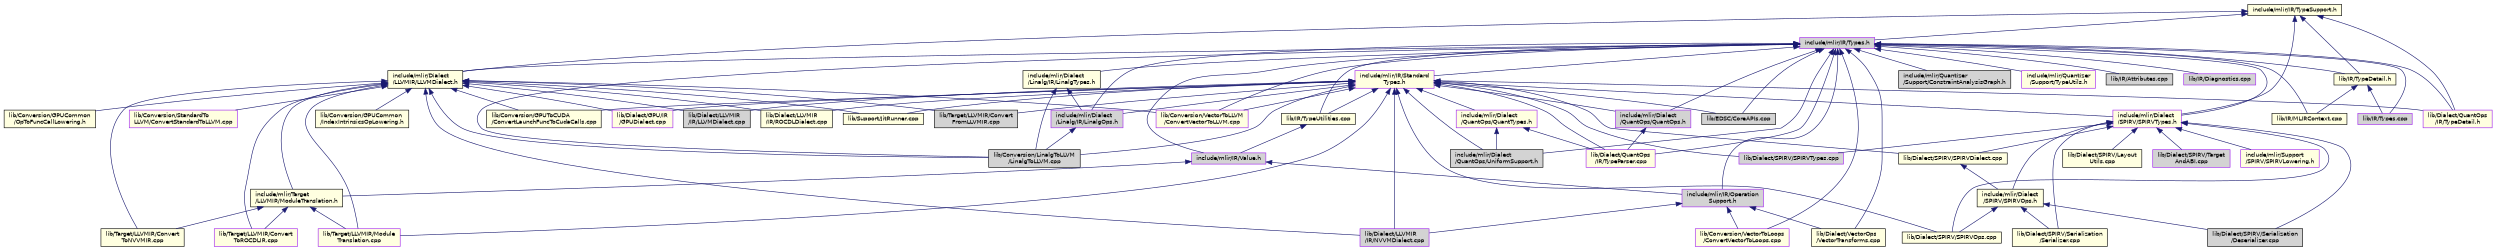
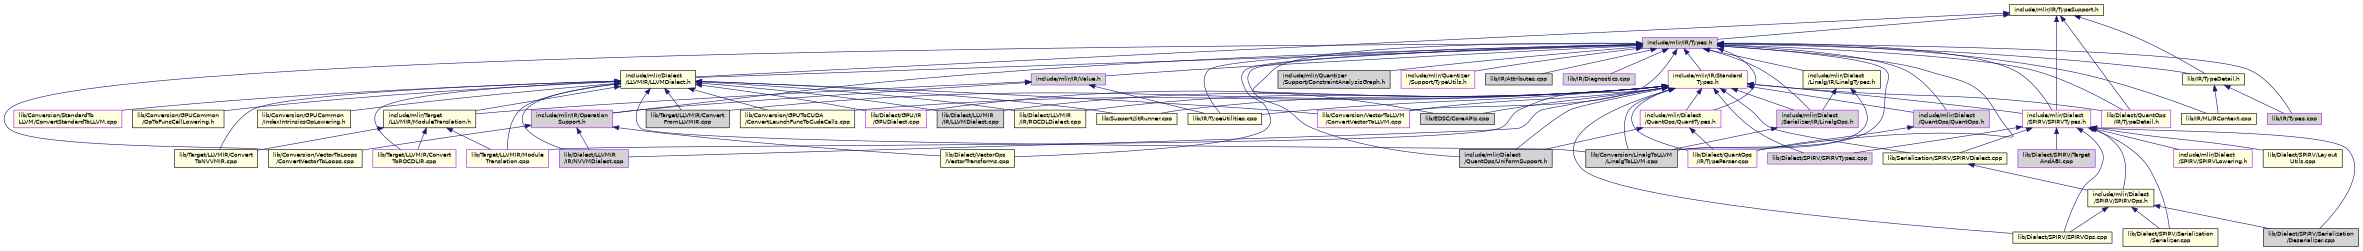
  digraph {
    node [color=black fillcolor=lightyellow fontname=Helvetica fontsize=10 shape=record style=filled]
    edge [color=midnightblue dir=back fontname=Helvetica fontsize=10 labelfontname=Helvetica labelfontsize=10 style=solid]
    n1 [fontcolor=black height=0.2 label="include/mlir/IR/TypeSupport.h" width=0.4]
    n2 [height=0.2 label="include/mlir/Dialect\l/LLVMIR/LLVMDialect.h" width=0.4]
    n3 [color=purple height=0.2 label="include/mlir/Dialect\l/SPIRV/SPIRVTypes.h" width=0.4]
    n4 [color=purple fillcolor=lightgrey height=0.2 label="include/mlir/IR/Types.h" width=0.4]
    n5 [color=purple height=0.2 label="lib/Dialect/QuantOps\l/IR/TypeDetail.h" width=0.4]
    n6 [height=0.2 label="lib/IR/TypeDetail.h" width=0.4]
    n7 [height=0.2 label="include/mlir/Target\l/LLVMIR/ModuleTranslation.h" width=0.4]
    n8 [height=0.2 label="lib/Target/LLVMIR/Convert\lToNVVMIR.cpp" width=0.4]
    n9 [color=purple height=0.2 label="lib/Target/LLVMIR/Convert\lToROCDLIR.cpp" width=0.4]
    n10 [color=purple height=0.2 label="lib/Target/LLVMIR/Module\lTranslation.cpp" width=0.4]
    n11 [height=0.2 label="lib/Conversion/GPUCommon\l/IndexIntrinsicsOpLowering.h" width=0.4]
    n12 [height=0.2 label="lib/Conversion/GPUCommon\l/OpToFuncCallLowering.h" width=0.4]
    n13 [height=0.2 label="lib/Conversion/GPUToCUDA\l/ConvertLaunchFuncToCudaCalls.cpp" width=0.4]
    n14 [fillcolor=lightgrey height=0.2 label="lib/Conversion/LinalgToLLVM\l/LinalgToLLVM.cpp" width=0.4]
    n15 [color=purple height=0.2 label="lib/Conversion/StandardTo\lLLVM/ConvertStandardToLLVM.cpp" width=0.4]
    n16 [color=purple height=0.2 label="lib/Conversion/VectorToLLVM\l/ConvertVectorToLLVM.cpp" width=0.4]
    n17 [color=purple height=0.2 label="lib/Dialect/GPU/IR\l/GPUDialect.cpp" width=0.4]
    n18 [fillcolor=lightgrey height=0.2 label="lib/Dialect/LLVMIR\l/IR/LLVMDialect.cpp" width=0.4]
    n19 [color=purple fillcolor=lightgrey height=0.2 label="lib/Dialect/LLVMIR\l/IR/NVVMDialect.cpp" width=0.4]
    n20 [height=0.2 label="lib/Dialect/LLVMIR\l/IR/ROCDLDialect.cpp" width=0.4]
    n21 [height=0.2 label="lib/Support/JitRunner.cpp" width=0.4]
    n22 [fillcolor=lightgrey height=0.2 label="lib/Target/LLVMIR/Convert\lFromLLVMIR.cpp" width=0.4]
-   n23 [color=purple height=0.2 label="include/mlir/Support\l/SPIRV/SPIRVLowering.h" width=0.4]
+   n23 [color=purple height=0.2 label="include/mlir/Dialect\l/SPIRV/SPIRVLowering.h" width=0.4]
    n24 [height=0.2 label="include/mlir/Dialect\l/SPIRV/SPIRVOps.h" width=0.4]
    n25 [fillcolor=lightgrey height=0.2 label="lib/Dialect/SPIRV/Serialization\l/Deserializer.cpp" width=0.4]
    n26 [height=0.2 label="lib/Dialect/SPIRV/Serialization\l/Serializer.cpp" width=0.4]
-   n27 [height=0.2 label="lib/Dialect/SPIRV/SPIRVDialect.cpp" width=0.4]
+   n27 [height=0.2 label="lib/Serialization/SPIRV/SPIRVDialect.cpp" width=0.4]
    n28 [height=0.2 label="lib/Dialect/SPIRV/SPIRVOps.cpp" width=0.4]
    n29 [height=0.2 label="lib/Dialect/SPIRV/Layout\lUtils.cpp" width=0.4]
    n30 [color=purple fillcolor=lightgrey height=0.2 label="lib/Dialect/SPIRV/SPIRVTypes.cpp" width=0.4]
    n31 [color=purple fillcolor=lightgrey height=0.2 label="lib/Dialect/SPIRV/Target\lAndABI.cpp" width=0.4]
-   n32 [color=purple fillcolor=lightgrey height=0.2 label="include/mlir/Dialect\l/Linalg/IR/LinalgOps.h" width=0.4]
+   n32 [color=purple fillcolor=lightgrey height=0.2 label="include/mlir/Dialect\l/Serializer/IR/LinalgOps.h" width=0.4]
    n33 [height=0.2 label="include/mlir/Dialect\l/Linalg/IR/LinalgTypes.h" width=0.4]
    n34 [color=purple fillcolor=lightgrey height=0.2 label="include/mlir/Dialect\l/QuantOps/QuantOps.h" width=0.4]
    n35 [color=purple height=0.2 label="lib/Dialect/QuantOps\l/IR/TypeParser.cpp" width=0.4]
    n36 [color=purple height=0.2 label="include/mlir/Dialect\l/QuantOps/QuantTypes.h" width=0.4]
    n37 [fillcolor=lightgrey height=0.2 label="include/mlir/Dialect\l/QuantOps/UniformSupport.h" width=0.4]
    n38 [color=purple fillcolor=lightgrey height=0.2 label="include/mlir/IR/Operation\lSupport.h" width=0.4]
-   n39 [color=purple height=0.2 label="lib/Conversion/VectorToLoops\l/ConvertVectorToLoops.cpp" width=0.4]
+   n39 [height=0.2 label="lib/Conversion/VectorToLoops\l/ConvertVectorToLoops.cpp" width=0.4]
    n40 [height=0.2 label="lib/Dialect/VectorOps\l/VectorTransforms.cpp" width=0.4]
    n41 [color=purple height=0.2 label="include/mlir/IR/Standard\lTypes.h" width=0.4]
    n42 [fillcolor=lightgrey height=0.2 label="lib/EDSC/CoreAPIs.cpp" width=0.4]
    n43 [height=0.2 label="lib/IR/TypeUtilities.cpp" width=0.4]
    n44 [color=purple fillcolor=lightgrey height=0.2 label="include/mlir/IR/Value.h" width=0.4]
    n45 [fillcolor=lightgrey height=0.2 label="include/mlir/Quantizer\l/Support/ConstraintAnalysisGraph.h" width=0.4]
    n46 [color=purple height=0.2 label="include/mlir/Quantizer\l/Support/TypeUtils.h" width=0.4]
    n47 [fillcolor=lightgrey height=0.2 label="lib/IR/Attributes.cpp" width=0.4]
    n48 [color=purple fillcolor=lightgrey height=0.2 label="lib/IR/Diagnostics.cpp" width=0.4]
    n49 [height=0.2 label="lib/IR/MLIRContext.cpp" width=0.4]
    n50 [color=purple fillcolor=lightgrey height=0.2 label="lib/IR/Types.cpp" width=0.4]
    n1 -> n2
    n1 -> n3
    n1 -> n4
    n1 -> n5
    n1 -> n6
    n2 -> n7
    n2 -> n8
    n2 -> n9
    n2 -> n10
    n2 -> n11
    n2 -> n12
    n2 -> n13
    n2 -> n14
    n2 -> n15
    n2 -> n16
    n2 -> n17
    n2 -> n18
    n2 -> n19
    n2 -> n20
    n2 -> n21
    n2 -> n22
    n3 -> n23
    n3 -> n24
    n3 -> n25
    n3 -> n26
    n3 -> n27
    n3 -> n28
    n3 -> n29
    n3 -> n30
    n3 -> n31
    n4 -> n2
    n4 -> n3
    n4 -> n5
    n4 -> n6
    n4 -> n14
    n4 -> n16
    n4 -> n32
    n4 -> n33
    n4 -> n34
    n4 -> n35
+   n4 -> n36
    n4 -> n37
    n4 -> n38
    n4 -> n39
    n4 -> n40
    n4 -> n41
    n4 -> n42
    n4 -> n43
    n4 -> n44
    n4 -> n45
    n4 -> n46
    n4 -> n47
    n4 -> n48
    n4 -> n49
    n4 -> n50
    n6 -> n49
    n6 -> n50
    n7 -> n8
    n7 -> n9
    n7 -> n10
    n24 -> n25
    n24 -> n26
    n24 -> n28
    n27 -> n24
    n32 -> n14
    n33 -> n14
    n33 -> n32
    n34 -> n35
    n36 -> n35
    n36 -> n37
    n38 -> n19
    n38 -> n39
    n38 -> n40
    n41 -> n3
    n41 -> n5
    n41 -> n10
    n41 -> n13
    n41 -> n14
    n41 -> n16
    n41 -> n17
    n41 -> n18
    n41 -> n19
    n41 -> n20
    n41 -> n21
    n41 -> n22
    n41 -> n27
    n41 -> n28
    n41 -> n30
    n41 -> n32
    n41 -> n34
    n41 -> n35
    n41 -> n36
    n41 -> n37
    n41 -> n42
    n41 -> n43
    n44 -> n7
    n44 -> n38
-   n43 -> n44
+   n44 -> n43
  }
